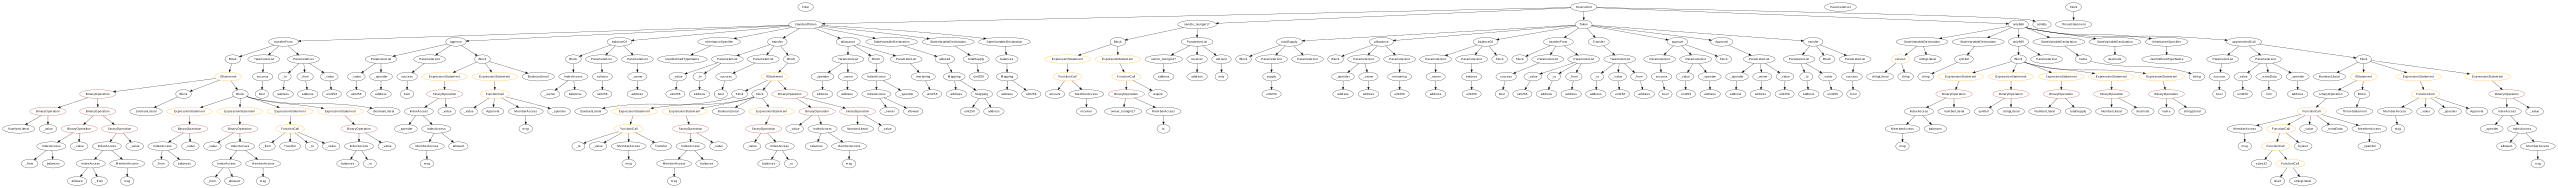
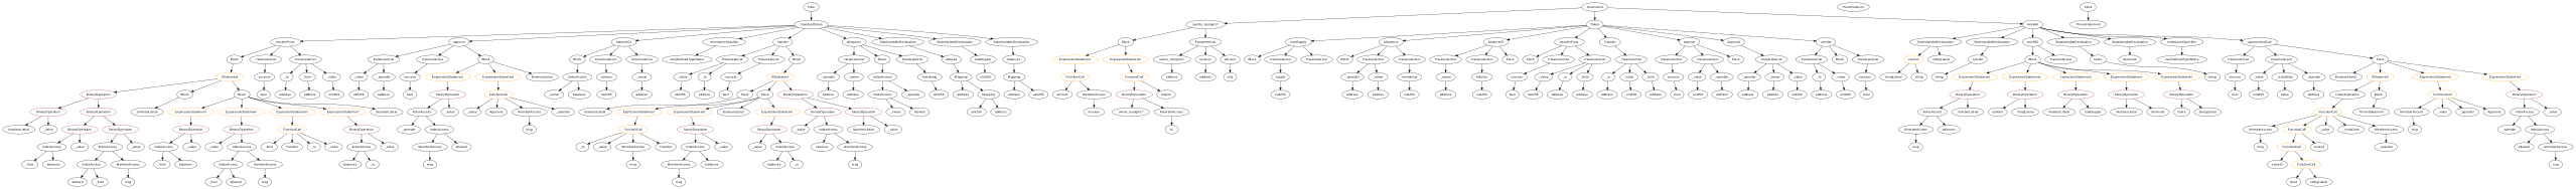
  strict digraph {
    fontname="Liberation Sans"
    node [fontname="Liberation Sans" color=black]
    edge [fontname="Liberation Sans"]
    Enter [height=0.5 width=0.83628 color=""]
    n2 [height=0.5 label=IndexAccess width=1.6402]
    n3 [height=0.5 label=MemberAccess width=1.9174]
    n4 [height=0.5 label=balances width=1.1828]
    n5 [height=0.5 label=msg width=0.75]
    n6 [height=0.5 label=bool width=0.76697]
    n7 [height=0.5 label=transferFrom width=1.6402]
    n8 [height=0.5 label=Block width=0.90558]
    n9 [height=0.5 label=ParameterList width=1.7095]
    n10 [height=0.5 label=ParameterList width=1.7095]
    n11 [color=orange height=0.5 label=IfStatement width=1.4739]
    n12 [height=0.5 label=success width=1.1135]
    n13 [height=0.5 label=_to width=0.75]
    n14 [height=0.5 label=_from width=0.93331]
    n15 [height=0.5 label=_value width=0.96103]
    n16 [color=brown height=0.5 label=BinaryOperation width=1.9867]
    n17 [height=0.5 label=Block width=0.90558]
    n18 [height=0.5 label=Block width=0.90558]
    n19 [height=0.5 label=bool width=0.76697]
    n20 [height=0.5 label=address width=1.0996]
    n21 [height=0.5 label=address width=1.0996]
    n22 [height=0.5 label=uint256 width=1.0442]
    n23 [height=0.5 label=decimals width=1.1967]
    n24 [height=0.5 label=receiver width=1.0996]
    n25 [height=0.5 label=_from width=0.93331]
    n26 [height=0.5 label=approve width=1.1412]
    n27 [height=0.5 label=ParameterList width=1.7095]
    n28 [height=0.5 label=ParameterList width=1.7095]
    n29 [height=0.5 label=Block width=0.90558]
    n30 [height=0.5 label=_value width=0.96103]
    n31 [height=0.5 label=_spender width=1.2521]
    n32 [height=0.5 label=success width=1.1135]
    n33 [color=orange height=0.5 label=ExpressionStatement width=2.458]
    n34 [color=orange height=0.5 label=ExpressionStatement width=2.458]
    n35 [height=0.5 label=BooleanLiteral width=1.7788]
    n36 [height=0.5 label=uint256 width=1.0442]
    n37 [height=0.5 label=address width=1.0996]
    n38 [height=0.5 label=bool width=0.76697]
    n39 [color=brown height=0.5 label=BinaryOperation width=1.9867]
    n40 [color=orange height=0.5 label=FunctionCall width=1.6125]
    n41 [height=0.5 label=stringLiteral width=1.5016]
    n42 [height=0.5 label=ParameterList width=1.7095]
    n43 [height=0.5 label=_to width=0.75]
    n44 [height=0.5 label=_value width=0.96103]
    n45 [height=0.5 label=_from width=0.93331]
    n46 [height=0.5 label=address width=1.0996]
    n47 [height=0.5 label=uint256 width=1.0442]
    n48 [height=0.5 label=address width=1.0996]
    n49 [height=0.5 label=address width=1.0996]
    n50 [height=0.5 label=BooleanLiteral width=1.7788]
    n51 [height=0.5 label=ParameterList width=1.7095]
    n52 [height=0.5 label=Block width=0.90558]
    n53 [height=0.5 label=BooleanLiteral width=1.7788]
    n54 [height=0.5 label=name width=0.83628]
    n55 [height=0.5 label=UserDefinedTypeName width=2.7214]
    n56 [height=0.5 label=StateVariableDeclaration width=2.8184]
    n57 [color=orange height=0.5 label=version width=1.0442]
    n58 [height=0.5 label=stringLiteral width=1.5016]
    n59 [height=0.5 label=string width=0.864]
    n60 [color=orange height=0.5 label=ExpressionStatement width=2.458]
    n61 [color=brown height=0.5 label=BinaryOperation width=1.9867]
    n62 [height=0.5 label=IndexAccess width=1.6402]
    n63 [height=0.5 label=_value width=0.96103]
    n64 [height=0.5 label=_from width=0.93331]
    n65 [height=0.5 label=balances width=1.1828]
    n66 [color=brown height=0.5 label=BinaryOperation width=1.9867]
    n67 [height=0.5 label=IndexAccess width=1.6402]
    n68 [height=0.5 label=_value width=0.96103]
    n69 [height=0.5 label=_from width=0.93331]
    n70 [height=0.5 label=balances width=1.1828]
    n71 [color=brown height=0.5 label=BinaryOperation width=1.9867]
    n72 [height=0.5 label=NumberLiteral width=1.765]
    n73 [height=0.5 label=_value width=0.96103]
    n74 [height=0.5 label=address width=1.0996]
    n75 [height=0.5 label=success width=1.1135]
    n76 [height=0.5 label=bool width=0.76697]
    n77 [height=0.5 label=Block width=0.90558]
    n78 [height=0.5 label=ParameterList width=1.7095]
    n79 [height=0.5 label=_owner width=1.0719]
    n80 [height=0.5 label=address width=1.0996]
    n81 [height=0.5 label=uint256 width=1.0442]
    n82 [height=0.5 label=_to width=0.75]
    n83 [height=0.5 label=IndexAccess width=1.6402]
    n84 [height=0.5 label=_value width=0.96103]
    n85 [height=0.5 label=_spender width=1.2521]
    n86 [height=0.5 label=IndexAccess width=1.6402]
    n87 [height=0.5 label=MemberAccess width=1.9174]
    n88 [height=0.5 label=allowed width=1.0858]
    n89 [height=0.5 label=msg width=0.75]
    n90 [height=0.5 label=msg width=0.75]
    n91 [height=0.5 label=string width=0.864]
    n92 [height=0.5 label=NumberLiteral width=1.765]
    n93 [height=0.5 label=_value width=0.96103]
    n94 [height=0.5 label=uint256 width=1.0442]
    n95 [color=orange height=0.5 label=FunctionCall width=1.6125]
    n96 [height=0.5 label=bytes32 width=1.0996]
    n97 [color=orange height=0.5 label=FunctionCall width=1.6125]
    n98 [height=0.5 label=sha3 width=0.76697]
    n99 [height=0.5 label=stringLiteral width=1.5016]
    n100 [height=0.5 label=balanceOf width=1.3491]
    n101 [height=0.5 label=Block width=0.90558]
    n102 [height=0.5 label=ParameterList width=1.7095]
    n103 [height=0.5 label=ParameterList width=1.7095]
    n104 [height=0.5 label=IndexAccess width=1.6402]
    n105 [height=0.5 label=balance width=1.0719]
    n106 [height=0.5 label=_owner width=1.0719]
    n107 [height=0.5 label=_owner width=1.0719]
    n108 [height=0.5 label=balances width=1.1828]
    n109 [height=0.5 label=uint256 width=1.0442]
    n110 [height=0.5 label=address width=1.0996]
    n111 [height=0.5 label=ParameterList width=1.7095]
    n112 [height=0.5 label=_to width=0.75]
    n113 [height=0.5 label=_value width=0.96103]
    n114 [height=0.5 label=uint256 width=1.0442]
    n115 [height=0.5 label=ParameterList width=1.7095]
    n116 [height=0.5 label=success width=1.1135]
    n117 [height=0.5 label=address width=1.0996]
    n118 [color=orange height=0.5 label=ExpressionStatement width=2.458]
    n119 [color=brown height=0.5 label=BinaryOperation width=1.9867]
    n120 [height=0.5 label=IndexAccess width=1.6402]
    n121 [height=0.5 label=NumberLiteral width=1.765]
    n122 [height=0.5 label=MemberAccess width=1.9174]
    n123 [height=0.5 label=balances width=1.1828]
    n124 [height=0.5 label=allowed width=1.0858]
    n125 [height=0.5 label=Mapping width=1.2105]
    n126 [height=0.5 label=address width=1.0996]
    n127 [height=0.5 label=Mapping width=1.2105]
    n128 [height=0.5 label=address width=1.0996]
    n129 [height=0.5 label=_value width=0.96103]
    n130 [height=0.5 label=success width=1.1135]
    n131 [height=0.5 label=bool width=0.76697]
    n132 [color=orange height=0.5 label=ExpressionStatement width=2.458]
    n133 [color=brown height=0.5 label=BinaryOperation width=1.9867]
    n134 [height=0.5 label=_value width=0.96103]
    n135 [height=0.5 label=IndexAccess width=1.6402]
    n136 [height=0.5 label=IndexAccess width=1.6402]
    n137 [height=0.5 label=MemberAccess width=1.9174]
    n138 [height=0.5 label=UnaryOperation width=1.9452]
    n139 [color=orange height=0.5 label=FunctionCall width=1.6125]
    n140 [height=0.5 label=MemberAccess width=1.9174]
    n141 [color=orange height=0.5 label=FunctionCall width=1.6125]
    n142 [height=0.5 label=_value width=0.96103]
    n143 [height=0.5 label=_extraData width=1.4046]
    n144 [height=0.5 label=MemberAccess width=1.9174]
    n145 [height=0.5 label=msg width=0.75]
    n146 [height=0.5 label=bytes4 width=0.97489]
    n147 [height=0.5 label=_spender width=1.2521]
    n148 [height=0.5 label=ParameterList width=1.7095]
    n149 [height=0.5 label=balance width=1.0719]
    n150 [height=0.5 label=uint256 width=1.0442]
    n151 [color=orange height=0.5 label=FunctionCall width=1.6125]
    n152 [height=0.5 label=_value width=0.96103]
    n153 [height=0.5 label=MemberAccess width=1.9174]
    n154 [height=0.5 label=Transfer width=1.1689]
    n155 [height=0.5 label=msg width=0.75]
    n156 [height=0.5 label=IndexAccess width=1.6402]
    n157 [height=0.5 label=IndexAccess width=1.6402]
    n158 [height=0.5 label=MemberAccess width=1.9174]
    n159 [height=0.5 label=allowed width=1.0858]
    n160 [height=0.5 label=_from width=0.93331]
    n161 [height=0.5 label=msg width=0.75]
    n162 [height=0.5 label=Transfer width=1.1689]
    n163 [color=brown height=0.5 label=BinaryOperation width=1.9867]
    n164 [height=0.5 label=BooleanLiteral width=1.7788]
    n165 [color=orange height=0.5 label=ExpressionStatement width=2.458]
    n166 [color=orange height=0.5 label=ExpressionStatement width=2.458]
    n167 [height=0.5 label=BooleanLiteral width=1.7788]
-   n168 [height=0.5 label=from width=0.85014]
+   n168 [height=0.5 label=bytes width=0.85014]
    n169 [height=0.5 label=symbol width=1.0581]
    n170 [height=0.5 label=string width=0.864]
    n171 [height=0.5 label=balances width=1.1828]
    n172 [height=0.5 label=Block width=0.90558]
    n173 [height=0.5 label=uint256 width=1.0442]
    n174 [height=0.5 label=address width=1.0996]
    n175 [height=0.5 label=_value width=0.96103]
    n176 [height=0.5 label=IndexAccess width=1.6402]
    n177 [height=0.5 label=_owner width=1.0719]
    n178 [height=0.5 label=allowed width=1.0858]
    n179 [height=0.5 label=symbol width=1.0581]
    n180 [height=0.5 label=sendto_txorigin17 width=2.1531]
    n181 [height=0.5 label=Block width=0.90558]
    n182 [height=0.5 label=ParameterList width=1.7095]
    n183 [color=orange height=0.5 label=ExpressionStatement width=2.458]
    n184 [color=orange height=0.5 label=ExpressionStatement width=2.458]
    n185 [height=0.5 label=owner_txorigin17 width=2.0976]
    n186 [height=0.5 label=receiver width=1.0996]
    n187 [height=0.5 label=amount width=1.0581]
    n188 [color=orange height=0.5 label=FunctionCall width=1.6125]
    n189 [color=orange height=0.5 label=FunctionCall width=1.6125]
    n190 [height=0.5 label=address width=1.0996]
    n191 [height=0.5 label=address width=1.0996]
    n192 [height=0.5 label=only width=0.75]
    n193 [color=brown height=0.5 label=BinaryOperation width=1.9867]
    n194 [height=0.5 label=_value width=0.96103]
    n195 [color=brown height=0.5 label=BinaryOperation width=1.9867]
    n196 [color=orange height=0.5 label=FunctionCall width=1.6125]
    n197 [color=brown height=0.5 label=BinaryOperation width=1.9867]
    n198 [height=0.5 label=totalSupply width=1.4739]
    n199 [height=0.5 label=ParameterList width=1.7095]
    n200 [height=0.5 label=ParameterList width=1.7095]
    n201 [height=0.5 label=supply width=0.98875]
    n202 [height=0.5 label=uint256 width=1.0442]
    n203 [height=0.5 label=_spender width=1.2521]
    n204 [height=0.5 label=address width=1.0996]
    n205 [height=0.5 label=IndexAccess width=1.6402]
    n206 [height=0.5 label=_spender width=1.2521]
    n207 [height=0.5 label=uint256 width=1.0442]
    n208 [height=0.5 label=NumberLiteral width=1.765]
    n209 [height=0.5 label=_value width=0.96103]
    n210 [height=0.5 label=uint256 width=1.0442]
    n211 [height=0.5 label=_to width=0.75]
    n212 [height=0.5 label=_from width=0.93331]
    n213 [height=0.5 label=_spender width=1.2521]
    n214 [height=0.5 label=address width=1.0996]
    n215 [color=brown height=0.5 label=BinaryOperation width=1.9867]
    n216 [height=0.5 label=owner_txorigin17 width=2.0976]
    n217 [height=0.5 label=MemberAccess width=1.9174]
    n218 [height=0.5 label=tx width=0.75]
    n219 [color=orange height=0.5 label=IfStatement width=1.4739]
    n220 [height=0.5 label=Block width=0.90558]
    n221 [height=0.5 label=ThrowStatement width=2.0006]
    n222 [height=0.5 label=StateVariableDeclaration width=2.8184]
    n223 [height=0.5 label=msg width=0.75]
    n224 [height=0.5 label=_value width=0.96103]
    n225 [height=0.5 label=_to width=0.75]
    n226 [color=brown height=0.5 label=BinaryOperation width=1.9867]
    n227 [height=0.5 label=IndexAccess width=1.6402]
    n228 [height=0.5 label=_value width=0.96103]
    n229 [height=0.5 label=_spender width=1.2521]
    n230 [height=0.5 label=IndexAccess width=1.6402]
    n231 [height=0.5 label=allowed width=1.0858]
    n232 [height=0.5 label=MemberAccess width=1.9174]
    n233 [height=0.5 label=ParameterList width=1.7095]
    n234 [height=0.5 label=success width=1.1135]
    n235 [height=0.5 label=bool width=0.76697]
    n236 [height=0.5 label=_spender width=1.2521]
    n237 [height=0.5 label=address width=1.0996]
    n238 [height=0.5 label=allowed width=1.0858]
    n239 [color=orange height=0.5 label=ExpressionStatement width=2.458]
    n240 [height=0.5 label=_value width=0.96103]
    n241 [height=0.5 label=InheritanceSpecifier width=2.3333]
    n242 [height=0.5 label=only666 width=1.1135]
    n243 [height=0.5 label=Block width=0.90558]
    n244 [height=0.5 label=ParameterList width=1.7095]
    n245 [color=orange height=0.5 label=ExpressionStatement width=2.458]
    n246 [color=orange height=0.5 label=ExpressionStatement width=2.458]
    n247 [color=orange height=0.5 label=ExpressionStatement width=2.458]
    n248 [color=orange height=0.5 label=ExpressionStatement width=2.458]
    n249 [color=brown height=0.5 label=BinaryOperation width=1.9867]
    n250 [color=brown height=0.5 label=BinaryOperation width=1.9867]
    n251 [color=brown height=0.5 label=BinaryOperation width=1.9867]
    n252 [color=brown height=0.5 label=BinaryOperation width=1.9867]
    n253 [height=0.5 label=_value width=0.96103]
    n254 [height=0.5 label=stringLiteral width=1.5016]
    n255 [height=0.5 label=NumberLiteral width=1.765]
    n256 [height=0.5 label=totalSupply width=1.4739]
    n257 [height=0.5 label=decimals width=1.1967]
    n258 [height=0.5 label=stringLiteral width=1.5016]
    n259 [height=0.5 label=Approval width=1.266]
    n260 [height=0.5 label=MemberAccess width=1.9174]
    n261 [height=0.5 label=_spender width=1.2521]
    n262 [height=0.5 label=msg width=0.75]
    n263 [height=0.5 label=transfer width=1.0719]
    n264 [height=0.5 label=ParameterList width=1.7095]
    n265 [height=0.5 label=ParameterList width=1.7095]
    n266 [height=0.5 label=Block width=0.90558]
    n267 [height=0.5 label=_to width=0.75]
    n268 [color=orange height=0.5 label=IfStatement width=1.4739]
    n269 [height=0.5 label=Block width=0.90558]
    n270 [color=brown height=0.5 label=BinaryOperation width=1.9867]
    n271 [height=0.5 label=uint256 width=1.0442]
    n272 [height=0.5 label=amount width=1.0581]
    n273 [height=0.5 label=MemberAccess width=1.9174]
    n274 [height=0.5 label=require width=1.0026]
    n275 [color=orange height=0.5 label=FunctionCall width=1.6125]
    n276 [height=0.5 label=MemberAccess width=1.9174]
    n277 [height=0.5 label=_value width=0.96103]
    n278 [height=0.5 label=_spender width=1.2521]
    n279 [height=0.5 label=Approval width=1.266]
    n280 [height=0.5 label=msg width=0.75]
    n281 [height=0.5 label=uint256 width=1.0442]
    n282 [height=0.5 label=ParameterList width=1.7095]
    n283 [height=0.5 label=_owner width=1.0719]
    n284 [height=0.5 label=address width=1.0996]
    n285 [height=0.5 label=StandardToken width=1.8897]
    n286 [height=0.5 label=allowance width=1.3076]
    n287 [height=0.5 label=StateVariableDeclaration width=2.8184]
    n288 [height=0.5 label=StateVariableDeclaration width=2.8184]
    n289 [height=0.5 label=StateVariableDeclaration width=2.8184]
    n290 [height=0.5 label=Block width=0.90558]
    n291 [height=0.5 label=ParameterList width=1.7095]
    n292 [height=0.5 label=totalSupply width=1.4739]
    n293 [height=0.5 label=balances width=1.1828]
    n294 [height=0.5 label=remaining width=1.2798]
    n295 [height=0.5 label=uint256 width=1.0442]
    n296 [height=0.5 label=Mapping width=1.2105]
    n297 [height=0.5 label=Token width=0.96103]
    n298 [height=0.5 label=allowance width=1.3076]
    n299 [height=0.5 label=balanceOf width=1.3491]
    n300 [height=0.5 label=transferFrom width=1.6402]
    n301 [height=0.5 label=Transfer width=1.1689]
    n302 [height=0.5 label=approve width=1.1412]
    n303 [height=0.5 label=Approval width=1.266]
    n304 [height=0.5 label=transfer width=1.0719]
    n305 [height=0.5 label=Block width=0.90558]
    n306 [height=0.5 label=ParameterList width=1.7095]
    n307 [height=0.5 label=ParameterList width=1.7095]
    n308 [height=0.5 label=Block width=0.90558]
    n309 [height=0.5 label=ParameterList width=1.7095]
    n310 [height=0.5 label=ParameterList width=1.7095]
    n311 [height=0.5 label=ParameterList width=1.7095]
    n312 [height=0.5 label=Block width=0.90558]
    n313 [height=0.5 label=ParameterList width=1.7095]
    n314 [height=0.5 label=Block width=0.90558]
    n315 [height=0.5 label=ParameterList width=1.7095]
    n316 [height=0.5 label=_owner width=1.0719]
    n317 [height=0.5 label=remaining width=1.2798]
    n318 [height=0.5 label=_from width=0.93331]
    n319 [height=0.5 label=success width=1.1135]
    n320 [height=0.5 label=_spender width=1.2521]
    n321 [height=0.5 label=_owner width=1.0719]
    n322 [height=0.5 label=_value width=0.96103]
    n323 [color=orange height=0.5 label=ExpressionStatement width=2.458]
    n324 [height=0.5 label=BooleanLiteral width=1.7788]
    n325 [color=orange height=0.5 label=ExpressionStatement width=2.458]
    n326 [color=brown height=0.5 label=BinaryOperation width=1.9867]
    n327 [height=0.5 label=IndexAccess width=1.6402]
    n328 [height=0.5 label=address width=1.0996]
    n329 [height=0.5 label=uint256 width=1.0442]
    n330 [height=0.5 label=address width=1.0996]
    n331 [height=0.5 label=address width=1.0996]
    n332 [height=0.5 label=msg width=0.75]
    n333 [height=0.5 label=msg width=0.75]
    n334 [height=0.5 label=_value width=0.96103]
    n335 [height=0.5 label=IndexAccess width=1.6402]
    n336 [height=0.5 label=balances width=1.1828]
    n337 [height=0.5 label=MemberAccess width=1.9174]
    n338 [height=0.5 label=bool width=0.76697]
    n339 [height=0.5 label=StateVariableDeclaration width=2.8184]
    n340 [height=0.5 label=name width=0.83628]
    n341 [height=0.5 label=_to width=0.75]
    n342 [height=0.5 label=_value width=0.96103]
    n343 [color=brown height=0.5 label=BinaryOperation width=1.9867]
    n344 [height=0.5 label=IndexAccess width=1.6402]
    n345 [height=0.5 label=_value width=0.96103]
    n346 [height=0.5 label=balances width=1.1828]
    n347 [height=0.5 label=_to width=0.75]
    n348 [height=0.5 label=address width=1.0996]
    n349 [height=0.5 label=address width=1.0996]
    n350 [height=0.5 label=uint256 width=1.0442]
    n351 [height=0.5 label=SourceUnit width=1.46]
    n352 [height=0.5 label=only666 width=1.1135]
-   n353 [height=0.5 label=solidity width=1.0442]
    n354 [height=0.5 label=StateVariableDeclaration width=2.8184]
    n355 [height=0.5 label=InheritanceSpecifier width=2.3333]
    n356 [height=0.5 label=approveAndCall width=1.9867]
    n357 [height=0.5 label=UserDefinedTypeName width=2.7214]
    n358 [height=0.5 label=ParameterList width=1.7095]
    n359 [height=0.5 label=Block width=0.90558]
    n360 [color=brown height=0.5 label=BinaryOperation width=1.9867]
    n361 [height=0.5 label=_value width=0.96103]
    n362 [height=0.5 label=_extraData width=1.4046]
    n363 [height=0.5 label=_spender width=1.2521]
    n364 [color=orange height=0.5 label=ExpressionStatement width=2.458]
    n365 [color=orange height=0.5 label=ExpressionStatement width=2.458]
    n366 [height=0.5 label=ThrowStatement width=2.0006]
    n367 [height=0.5 label=Block width=0.90558]
    n2 -> n3
    n2 -> n4
    n3 -> n5
    n7 -> n8
    n7 -> n9
    n7 -> n10
    n8 -> n11
    n9 -> n12
    n10 -> n13
    n10 -> n14
    n10 -> n15
    n11 -> n16
    n11 -> n17
    n11 -> n18
    n12 -> n19
    n13 -> n20
    n14 -> n21
    n15 -> n22
    n16 -> n71
    n16 -> n163
    n17 -> n164
    n18 -> n60
    n18 -> n132
    n18 -> n165
    n18 -> n166
    n18 -> n167
    n26 -> n27
    n26 -> n28
    n26 -> n29
    n27 -> n30
    n27 -> n31
    n28 -> n32
    n29 -> n33
    n29 -> n34
    n29 -> n35
    n30 -> n36
    n31 -> n37
    n32 -> n38
    n33 -> n39
    n34 -> n40
    n39 -> n83
    n39 -> n84
    n40 -> n240
    n40 -> n259
    n40 -> n260
    n40 -> n261
    n42 -> n43
    n42 -> n44
    n42 -> n45
    n43 -> n46
    n44 -> n47
    n45 -> n48
    n52 -> n53
    n56 -> n57
    n56 -> n58
    n57 -> n41
    n57 -> n59
    n60 -> n61
    n61 -> n62
    n61 -> n63
    n62 -> n64
    n62 -> n65
    n66 -> n67
    n66 -> n68
    n67 -> n69
    n67 -> n70
    n71 -> n72
    n71 -> n73
    n75 -> n76
    n78 -> n79
    n79 -> n80
    n83 -> n85
    n83 -> n86
    n86 -> n87
    n86 -> n88
    n87 -> n89
    n93 -> n94
    n95 -> n96
    n95 -> n97
    n97 -> n98
    n97 -> n99
    n100 -> n101
    n100 -> n102
    n100 -> n103
    n101 -> n104
    n102 -> n105
    n103 -> n106
    n104 -> n107
    n104 -> n108
    n105 -> n109
    n106 -> n110
    n111 -> n112
    n111 -> n113
    n112 -> n49
    n113 -> n114
    n115 -> n116
    n116 -> n6
    n118 -> n119
    n119 -> n120
    n119 -> n121
    n120 -> n122
    n120 -> n123
    n122 -> n223
    n124 -> n125
    n125 -> n126
    n125 -> n127
    n127 -> n81
    n127 -> n128
    n130 -> n131
    n132 -> n133
    n133 -> n134
    n133 -> n135
    n135 -> n136
    n135 -> n137
    n136 -> n212
    n136 -> n238
    n137 -> n332
    n138 -> n139
    n139 -> n140
    n139 -> n141
    n139 -> n142
    n139 -> n143
    n139 -> n144
    n140 -> n145
    n141 -> n95
    n141 -> n146
    n144 -> n147
    n148 -> n149
    n149 -> n150
    n151 -> n82
    n151 -> n152
    n151 -> n153
    n151 -> n154
    n153 -> n155
    n156 -> n157
    n156 -> n158
    n157 -> n159
    n157 -> n160
    n158 -> n161
    n163 -> n66
    n163 -> n195
    n165 -> n196
    n166 -> n197
    n169 -> n170
    n175 -> n173
    n176 -> n177
    n176 -> n178
    n180 -> n181
    n180 -> n182
    n181 -> n183
    n181 -> n184
    n182 -> n185
    n182 -> n186
    n182 -> n187
    n183 -> n188
    n184 -> n189
    n185 -> n190
    n186 -> n191
    n187 -> n192
    n188 -> n272
    n188 -> n273
    n189 -> n215
    n189 -> n274
    n193 -> n2
    n193 -> n194
    n195 -> n156
    n195 -> n253
    n196 -> n25
    n196 -> n162
    n196 -> n341
    n196 -> n342
    n197 -> n344
    n197 -> n345
    n198 -> n172
    n198 -> n199
    n198 -> n200
    n199 -> n201
    n201 -> n202
    n203 -> n204
    n205 -> n176
    n205 -> n206
    n209 -> n210
    n213 -> n214
    n215 -> n216
    n215 -> n217
    n217 -> n218
    n219 -> n138
    n219 -> n220
    n220 -> n221
    n222 -> n169
    n225 -> n117
    n226 -> n227
    n226 -> n228
    n227 -> n229
    n227 -> n230
    n230 -> n231
    n230 -> n232
    n232 -> n333
    n233 -> n234
    n234 -> n235
    n236 -> n237
    n239 -> n151
    n241 -> n55
    n242 -> n243
    n242 -> n244
    n243 -> n118
    n243 -> n245
    n243 -> n246
    n243 -> n247
    n243 -> n248
    n245 -> n249
    n246 -> n250
    n247 -> n251
    n248 -> n252
    n249 -> n179
    n249 -> n254
    n250 -> n255
    n250 -> n256
    n251 -> n208
    n251 -> n257
    n252 -> n54
    n252 -> n258
    n260 -> n262
    n263 -> n264
    n263 -> n265
    n263 -> n266
    n264 -> n175
    n264 -> n267
    n265 -> n75
    n266 -> n268
    n267 -> n174
    n268 -> n52
    n268 -> n269
    n268 -> n270
    n269 -> n239
    n269 -> n323
    n269 -> n324
    n269 -> n325
    n270 -> n343
    n270 -> n360
    n273 -> n24
    n275 -> n276
    n275 -> n277
    n275 -> n278
    n275 -> n279
    n276 -> n280
    n282 -> n213
    n282 -> n283
    n283 -> n284
    n285 -> n7
    n285 -> n26
    n285 -> n100
    n285 -> n241
    n285 -> n263
    n285 -> n286
    n285 -> n287
    n285 -> n288
    n285 -> n289
    n286 -> n282
    n286 -> n290
    n286 -> n291
    n287 -> n124
    n288 -> n292
    n289 -> n293
    n290 -> n205
    n291 -> n294
    n292 -> n295
    n293 -> n296
    n294 -> n281
    n296 -> n349
    n296 -> n350
    n297 -> n198
    n297 -> n298
    n297 -> n299
    n297 -> n300
    n297 -> n301
    n297 -> n302
    n297 -> n303
    n297 -> n304
    n298 -> n305
    n298 -> n306
    n298 -> n307
    n299 -> n78
    n299 -> n148
    n299 -> n308
    n300 -> n77
    n300 -> n115
    n300 -> n309
    n301 -> n42
    n302 -> n310
    n302 -> n311
    n302 -> n312
    n303 -> n313
    n304 -> n111
    n304 -> n314
    n304 -> n315
    n306 -> n236
    n306 -> n316
    n307 -> n317
    n309 -> n93
    n309 -> n225
    n309 -> n318
    n310 -> n319
    n311 -> n209
    n311 -> n320
    n313 -> n203
    n313 -> n321
    n313 -> n322
    n315 -> n130
    n316 -> n330
    n317 -> n207
    n318 -> n331
    n319 -> n338
    n320 -> n348
    n321 -> n328
    n322 -> n329
    n323 -> n193
    n325 -> n326
    n326 -> n224
    n326 -> n327
    n327 -> n171
    n327 -> n211
    n334 -> n271
    n335 -> n336
    n335 -> n337
    n337 -> n90
    n339 -> n340
    n340 -> n91
    n343 -> n129
    n343 -> n335
    n344 -> n346
    n344 -> n347
    n351 -> n180
-   n351 -> n285
+   Enter -> n285
    n351 -> n297
    n351 -> n352
-   n351 -> n353
    n352 -> n56
    n352 -> n222
    n352 -> n242
    n352 -> n339
    n352 -> n354
    n352 -> n355
    n352 -> n356
    n354 -> n23
    n355 -> n357
    n356 -> n233
    n356 -> n358
    n356 -> n359
    n358 -> n334
    n358 -> n362
    n358 -> n363
    n359 -> n50
    n359 -> n219
    n359 -> n364
    n359 -> n365
    n360 -> n92
    n360 -> n361
    n362 -> n168
    n363 -> n74
    n364 -> n275
    n365 -> n226
    n367 -> n366
  }
